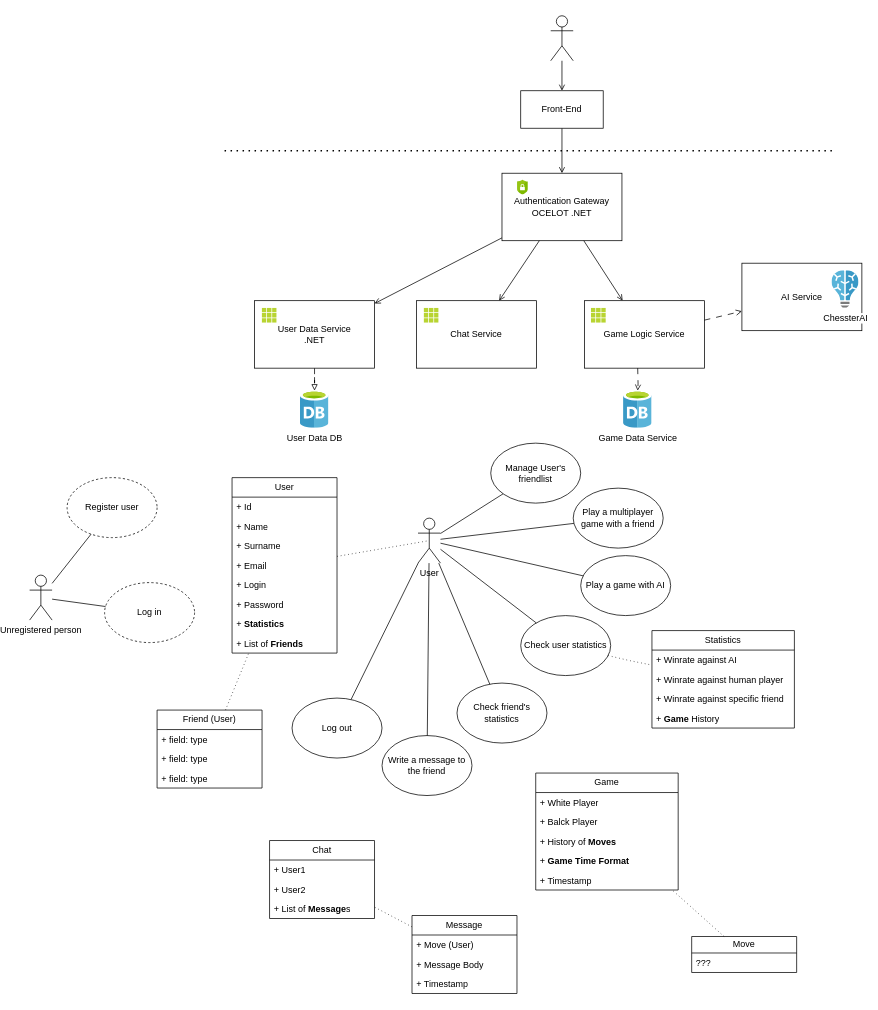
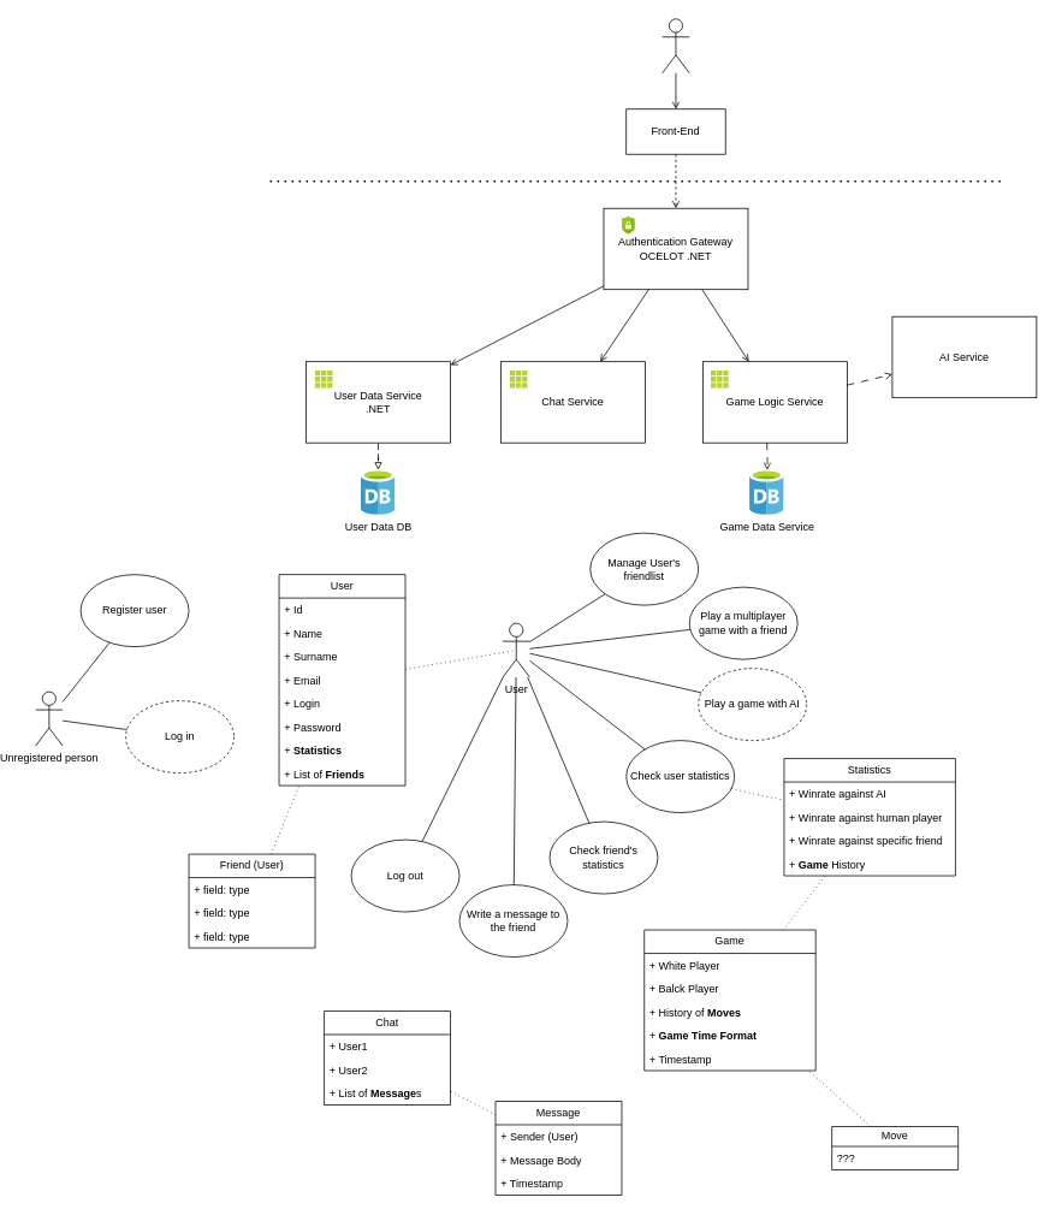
  <mxCell id="0" />
  <mxCell id="1" parent="0" />
  <mxCell id="2" value="" style="edgeStyle=orthogonalEdgeStyle;rounded=0;orthogonalLoop=1;jettySize=auto;html=1;dashed=1;dashPattern=8 8;endArrow=block;endFill=0;" parent="1" source="3" target="21" edge="1"><mxGeometry relative="1" as="geometry" /></mxCell>
  <mxCell id="3" value="User Data Service&lt;br&gt;.NET" style="html=1;whiteSpace=wrap;" parent="1" vertex="1"><mxGeometry x="320" y="400" width="160" height="90" as="geometry" /></mxCell>
  <mxCell id="4" value="" style="edgeStyle=orthogonalEdgeStyle;rounded=0;orthogonalLoop=1;jettySize=auto;html=1;endArrow=open;endFill=0;" parent="1" source="5" target="8" edge="1"><mxGeometry relative="1" as="geometry" /></mxCell>
  <mxCell id="5" value="" style="shape=umlActor;verticalLabelPosition=bottom;verticalAlign=top;html=1;outlineConnect=0;" parent="1" vertex="1"><mxGeometry x="715" y="20" width="30" height="60" as="geometry" /></mxCell>
  <mxCell id="6" value="" style="endArrow=none;dashed=1;html=1;dashPattern=1 3;strokeWidth=2;rounded=0;" parent="1" edge="1"><mxGeometry width="50" height="50" relative="1" as="geometry"><mxPoint x="280" y="200" as="sourcePoint" /><mxPoint x="1090" y="200" as="targetPoint" /></mxGeometry></mxCell>
- <mxCell id="7" value="" style="edgeStyle=orthogonalEdgeStyle;rounded=0;orthogonalLoop=1;jettySize=auto;html=1;endArrow=open;endFill=0;" parent="1" source="8" target="10" edge="1"><mxGeometry relative="1" as="geometry" /></mxCell>
+ <mxCell id="7" value="" style="edgeStyle=orthogonalEdgeStyle;rounded=0;orthogonalLoop=1;jettySize=auto;html=1;endArrow=open;endFill=0;dashed=1;" parent="1" source="8" target="10" edge="1"><mxGeometry relative="1" as="geometry" /></mxCell>
  <mxCell id="8" value="Front-End" style="html=1;whiteSpace=wrap;" parent="1" vertex="1"><mxGeometry x="675" y="120" width="110" height="50" as="geometry" /></mxCell>
  <mxCell id="9" value="" style="group" parent="1" vertex="1" connectable="0"><mxGeometry x="660" y="230" width="160" height="90" as="geometry" /></mxCell>
  <mxCell id="10" value="Authentication Gateway&lt;br&gt;OCELOT .NET" style="html=1;whiteSpace=wrap;" parent="9" vertex="1"><mxGeometry x="-10" width="160" height="90" as="geometry" /></mxCell>
  <mxCell id="11" value="" style="image;sketch=0;aspect=fixed;html=1;points=[];align=center;fontSize=12;image=img/lib/mscae/Security_Center.svg;" parent="9" vertex="1"><mxGeometry x="10.6" y="9" width="14.4" height="20" as="geometry" /></mxCell>
  <mxCell id="12" value="Chat Service" style="html=1;whiteSpace=wrap;" parent="1" vertex="1"><mxGeometry x="536" y="400" width="160" height="90" as="geometry" /></mxCell>
  <mxCell id="13" value="" style="image;sketch=0;aspect=fixed;html=1;points=[];align=center;fontSize=12;image=img/lib/mscae/Grid3x3.svg;" parent="1" vertex="1"><mxGeometry x="546" y="410" width="20" height="20" as="geometry" /></mxCell>
  <mxCell id="14" value="Game Logic Service" style="html=1;whiteSpace=wrap;" parent="1" vertex="1"><mxGeometry x="760" y="400" width="160" height="90" as="geometry" /></mxCell>
  <mxCell id="15" value="" style="image;sketch=0;aspect=fixed;html=1;points=[];align=center;fontSize=12;image=img/lib/mscae/Grid3x3.svg;" parent="1" vertex="1"><mxGeometry x="769" y="410" width="20" height="20" as="geometry" /></mxCell>
  <mxCell id="16" value="" style="rounded=0;orthogonalLoop=1;jettySize=auto;html=1;dashed=1;endArrow=open;endFill=0;dashPattern=8 8;" parent="1" source="14" target="84" edge="1"><mxGeometry relative="1" as="geometry"><mxPoint x="850" y="625" as="sourcePoint" /></mxGeometry></mxCell>
  <mxCell id="17" value="" style="rounded=0;orthogonalLoop=1;jettySize=auto;html=1;endArrow=open;endFill=0;" parent="1" source="10" target="14" edge="1"><mxGeometry relative="1" as="geometry" /></mxCell>
  <mxCell id="18" style="rounded=0;orthogonalLoop=1;jettySize=auto;html=1;endArrow=open;endFill=0;" parent="1" source="10" target="12" edge="1"><mxGeometry relative="1" as="geometry" /></mxCell>
  <mxCell id="19" value="" style="group" parent="1" vertex="1" connectable="0"><mxGeometry x="310" y="390" width="160" height="90" as="geometry" /></mxCell>
  <mxCell id="20" value="" style="image;sketch=0;aspect=fixed;html=1;points=[];align=center;fontSize=12;image=img/lib/mscae/Grid3x3.svg;" parent="19" vertex="1"><mxGeometry x="20" y="20" width="20" height="20" as="geometry" /></mxCell>
  <mxCell id="21" value="User Data DB" style="image;sketch=0;aspect=fixed;html=1;points=[];align=center;fontSize=12;image=img/lib/mscae/Database_General.svg;" parent="1" vertex="1"><mxGeometry x="381" y="520" width="38" height="50" as="geometry" /></mxCell>
  <mxCell id="22" style="rounded=0;orthogonalLoop=1;jettySize=auto;html=1;endArrow=open;endFill=0;" parent="1" source="10" target="3" edge="1"><mxGeometry relative="1" as="geometry" /></mxCell>
  <mxCell id="23" value="User" style="shape=umlActor;verticalLabelPosition=bottom;verticalAlign=top;html=1;outlineConnect=0;" parent="1" vertex="1"><mxGeometry x="538" y="690" width="30" height="60" as="geometry" /></mxCell>
  <mxCell id="24" value="Play a multiplayer game with a friend" style="ellipse;whiteSpace=wrap;html=1;" parent="1" vertex="1"><mxGeometry x="745" y="650" width="120" height="80" as="geometry" /></mxCell>
- <mxCell id="25" value="Play a game with AI" style="ellipse;whiteSpace=wrap;html=1;" parent="1" vertex="1"><mxGeometry x="755" y="740" width="120" height="80" as="geometry" /></mxCell>
+ <mxCell id="25" value="Play a game with AI" style="ellipse;whiteSpace=wrap;html=1;dashed=1;" parent="1" vertex="1"><mxGeometry x="755" y="740" width="120" height="80" as="geometry" /></mxCell>
  <mxCell id="26" value="Check user statistics" style="ellipse;whiteSpace=wrap;html=1;" parent="1" vertex="1"><mxGeometry x="675" y="820" width="120" height="80" as="geometry" /></mxCell>
  <mxCell id="27" value="Check friend's statistics" style="ellipse;whiteSpace=wrap;html=1;" parent="1" vertex="1"><mxGeometry x="590" y="910" width="120" height="80" as="geometry" /></mxCell>
  <mxCell id="28" value="Manage User's friendlist" style="ellipse;whiteSpace=wrap;html=1;" parent="1" vertex="1"><mxGeometry x="635" y="590" width="120" height="80" as="geometry" /></mxCell>
  <mxCell id="29" value="" style="endArrow=none;html=1;rounded=0;endFill=0;" parent="1" source="23" target="28" edge="1"><mxGeometry width="50" height="50" relative="1" as="geometry"><mxPoint x="698" y="850" as="sourcePoint" /><mxPoint x="748" y="800" as="targetPoint" /></mxGeometry></mxCell>
  <mxCell id="30" value="" style="endArrow=none;html=1;rounded=0;endFill=0;" parent="1" source="23" target="24" edge="1"><mxGeometry width="50" height="50" relative="1" as="geometry"><mxPoint x="578" y="725" as="sourcePoint" /><mxPoint x="673" y="697" as="targetPoint" /></mxGeometry></mxCell>
  <mxCell id="31" value="" style="endArrow=none;html=1;rounded=0;endFill=0;" parent="1" source="23" target="25" edge="1"><mxGeometry width="50" height="50" relative="1" as="geometry"><mxPoint x="578" y="725" as="sourcePoint" /><mxPoint x="673" y="697" as="targetPoint" /></mxGeometry></mxCell>
  <mxCell id="32" value="" style="endArrow=none;html=1;rounded=0;endFill=0;" parent="1" source="23" target="26" edge="1"><mxGeometry width="50" height="50" relative="1" as="geometry"><mxPoint x="578" y="735" as="sourcePoint" /><mxPoint x="780" y="802" as="targetPoint" /></mxGeometry></mxCell>
  <mxCell id="33" value="" style="endArrow=none;html=1;rounded=0;endFill=0;" parent="1" source="23" target="27" edge="1"><mxGeometry width="50" height="50" relative="1" as="geometry"><mxPoint x="578" y="747" as="sourcePoint" /><mxPoint x="747" y="936" as="targetPoint" /></mxGeometry></mxCell>
  <mxCell id="34" value="" style="endArrow=none;html=1;rounded=0;dashed=1;dashPattern=1 4;" parent="1" source="26" target="45" edge="1"><mxGeometry width="50" height="50" relative="1" as="geometry"><mxPoint x="660" y="970" as="sourcePoint" /><mxPoint x="696" y="936.106" as="targetPoint" /><Array as="points"><mxPoint x="820" y="880" /></Array></mxGeometry></mxCell>
  <mxCell id="35" value="User" style="swimlane;fontStyle=0;childLayout=stackLayout;horizontal=1;startSize=26;fillColor=none;horizontalStack=0;resizeParent=1;resizeParentMax=0;resizeLast=0;collapsible=1;marginBottom=0;whiteSpace=wrap;html=1;" parent="1" vertex="1"><mxGeometry x="290" y="636" width="140" height="234" as="geometry" /></mxCell>
  <mxCell id="36" value="+ Id" style="text;strokeColor=none;fillColor=none;align=left;verticalAlign=top;spacingLeft=4;spacingRight=4;overflow=hidden;rotatable=0;points=[[0,0.5],[1,0.5]];portConstraint=eastwest;whiteSpace=wrap;html=1;" parent="35" vertex="1"><mxGeometry y="26" width="140" height="26" as="geometry" /></mxCell>
  <mxCell id="37" value="+ Name" style="text;strokeColor=none;fillColor=none;align=left;verticalAlign=top;spacingLeft=4;spacingRight=4;overflow=hidden;rotatable=0;points=[[0,0.5],[1,0.5]];portConstraint=eastwest;whiteSpace=wrap;html=1;" parent="35" vertex="1"><mxGeometry y="52" width="140" height="26" as="geometry" /></mxCell>
  <mxCell id="38" value="+ Surname" style="text;strokeColor=none;fillColor=none;align=left;verticalAlign=top;spacingLeft=4;spacingRight=4;overflow=hidden;rotatable=0;points=[[0,0.5],[1,0.5]];portConstraint=eastwest;whiteSpace=wrap;html=1;" parent="35" vertex="1"><mxGeometry y="78" width="140" height="26" as="geometry" /></mxCell>
  <mxCell id="39" value="+ Email" style="text;strokeColor=none;fillColor=none;align=left;verticalAlign=top;spacingLeft=4;spacingRight=4;overflow=hidden;rotatable=0;points=[[0,0.5],[1,0.5]];portConstraint=eastwest;whiteSpace=wrap;html=1;" parent="35" vertex="1"><mxGeometry y="104" width="140" height="26" as="geometry" /></mxCell>
  <mxCell id="40" value="+ Login" style="text;strokeColor=none;fillColor=none;align=left;verticalAlign=top;spacingLeft=4;spacingRight=4;overflow=hidden;rotatable=0;points=[[0,0.5],[1,0.5]];portConstraint=eastwest;whiteSpace=wrap;html=1;" parent="35" vertex="1"><mxGeometry y="130" width="140" height="26" as="geometry" /></mxCell>
  <mxCell id="41" value="+ Password" style="text;strokeColor=none;fillColor=none;align=left;verticalAlign=top;spacingLeft=4;spacingRight=4;overflow=hidden;rotatable=0;points=[[0,0.5],[1,0.5]];portConstraint=eastwest;whiteSpace=wrap;html=1;" parent="35" vertex="1"><mxGeometry y="156" width="140" height="26" as="geometry" /></mxCell>
  <mxCell id="42" value="+ &lt;b&gt;Statistics&lt;/b&gt;" style="text;strokeColor=none;fillColor=none;align=left;verticalAlign=top;spacingLeft=4;spacingRight=4;overflow=hidden;rotatable=0;points=[[0,0.5],[1,0.5]];portConstraint=eastwest;whiteSpace=wrap;html=1;" parent="35" vertex="1"><mxGeometry y="182" width="140" height="26" as="geometry" /></mxCell>
  <mxCell id="43" value="+&lt;b&gt; &lt;/b&gt;List of &lt;b&gt;Friends&lt;/b&gt;" style="text;strokeColor=none;fillColor=none;align=left;verticalAlign=top;spacingLeft=4;spacingRight=4;overflow=hidden;rotatable=0;points=[[0,0.5],[1,0.5]];portConstraint=eastwest;whiteSpace=wrap;html=1;" parent="35" vertex="1"><mxGeometry y="208" width="140" height="26" as="geometry" /></mxCell>
+ <mxCell id="44" value="" style="rounded=0;orthogonalLoop=1;jettySize=auto;html=1;dashed=1;dashPattern=1 4;endArrow=none;endFill=0;" parent="1" source="45" target="51" edge="1"><mxGeometry relative="1" as="geometry" /></mxCell>
  <mxCell id="45" value="Statistics" style="swimlane;fontStyle=0;childLayout=stackLayout;horizontal=1;startSize=26;fillColor=none;horizontalStack=0;resizeParent=1;resizeParentMax=0;resizeLast=0;collapsible=1;marginBottom=0;whiteSpace=wrap;html=1;" parent="1" vertex="1"><mxGeometry x="850" y="840" width="190" height="130" as="geometry" /></mxCell>
  <mxCell id="46" value="+ Winrate against AI" style="text;strokeColor=none;fillColor=none;align=left;verticalAlign=top;spacingLeft=4;spacingRight=4;overflow=hidden;rotatable=0;points=[[0,0.5],[1,0.5]];portConstraint=eastwest;whiteSpace=wrap;html=1;" parent="45" vertex="1"><mxGeometry y="26" width="190" height="26" as="geometry" /></mxCell>
  <mxCell id="47" value="+ Winrate against human player" style="text;strokeColor=none;fillColor=none;align=left;verticalAlign=top;spacingLeft=4;spacingRight=4;overflow=hidden;rotatable=0;points=[[0,0.5],[1,0.5]];portConstraint=eastwest;whiteSpace=wrap;html=1;" parent="45" vertex="1"><mxGeometry y="52" width="190" height="26" as="geometry" /></mxCell>
  <mxCell id="48" value="+ Winrate against specific friend" style="text;strokeColor=none;fillColor=none;align=left;verticalAlign=top;spacingLeft=4;spacingRight=4;overflow=hidden;rotatable=0;points=[[0,0.5],[1,0.5]];portConstraint=eastwest;whiteSpace=wrap;html=1;" parent="45" vertex="1"><mxGeometry y="78" width="190" height="26" as="geometry" /></mxCell>
  <mxCell id="49" value="+ &lt;b&gt;Game&amp;nbsp;&lt;/b&gt;History" style="text;strokeColor=none;fillColor=none;align=left;verticalAlign=top;spacingLeft=4;spacingRight=4;overflow=hidden;rotatable=0;points=[[0,0.5],[1,0.5]];portConstraint=eastwest;whiteSpace=wrap;html=1;" parent="45" vertex="1"><mxGeometry y="104" width="190" height="26" as="geometry" /></mxCell>
  <mxCell id="50" value="" style="endArrow=none;html=1;rounded=0;dashed=1;dashPattern=1 4;entryX=0.5;entryY=0.5;entryDx=0;entryDy=0;entryPerimeter=0;" parent="1" source="35" target="23" edge="1"><mxGeometry width="50" height="50" relative="1" as="geometry"><mxPoint x="480" y="870" as="sourcePoint" /><mxPoint x="579" y="896" as="targetPoint" /></mxGeometry></mxCell>
  <mxCell id="51" value="Game" style="swimlane;fontStyle=0;childLayout=stackLayout;horizontal=1;startSize=26;fillColor=none;horizontalStack=0;resizeParent=1;resizeParentMax=0;resizeLast=0;collapsible=1;marginBottom=0;whiteSpace=wrap;html=1;" parent="1" vertex="1"><mxGeometry x="695" y="1030" width="190" height="156" as="geometry" /></mxCell>
  <mxCell id="52" value="+ White Player" style="text;strokeColor=none;fillColor=none;align=left;verticalAlign=top;spacingLeft=4;spacingRight=4;overflow=hidden;rotatable=0;points=[[0,0.5],[1,0.5]];portConstraint=eastwest;whiteSpace=wrap;html=1;" parent="51" vertex="1"><mxGeometry y="26" width="190" height="26" as="geometry" /></mxCell>
  <mxCell id="53" value="+ Balck Player" style="text;strokeColor=none;fillColor=none;align=left;verticalAlign=top;spacingLeft=4;spacingRight=4;overflow=hidden;rotatable=0;points=[[0,0.5],[1,0.5]];portConstraint=eastwest;whiteSpace=wrap;html=1;" parent="51" vertex="1"><mxGeometry y="52" width="190" height="26" as="geometry" /></mxCell>
  <mxCell id="54" value="+&lt;b&gt;&amp;nbsp;&lt;/b&gt;History of&amp;nbsp;&lt;b&gt;Moves&amp;nbsp;&lt;/b&gt;" style="text;strokeColor=none;fillColor=none;align=left;verticalAlign=top;spacingLeft=4;spacingRight=4;overflow=hidden;rotatable=0;points=[[0,0.5],[1,0.5]];portConstraint=eastwest;whiteSpace=wrap;html=1;" parent="51" vertex="1"><mxGeometry y="78" width="190" height="26" as="geometry" /></mxCell>
  <mxCell id="55" value="+ &lt;b&gt;Game Time Format&lt;/b&gt;" style="text;strokeColor=none;fillColor=none;align=left;verticalAlign=top;spacingLeft=4;spacingRight=4;overflow=hidden;rotatable=0;points=[[0,0.5],[1,0.5]];portConstraint=eastwest;whiteSpace=wrap;html=1;" parent="51" vertex="1"><mxGeometry y="104" width="190" height="26" as="geometry" /></mxCell>
  <mxCell id="56" value="+ Timestamp" style="text;strokeColor=none;fillColor=none;align=left;verticalAlign=top;spacingLeft=4;spacingRight=4;overflow=hidden;rotatable=0;points=[[0,0.5],[1,0.5]];portConstraint=eastwest;whiteSpace=wrap;html=1;" parent="51" vertex="1"><mxGeometry y="130" width="190" height="26" as="geometry" /></mxCell>
  <mxCell id="57" value="Write a message to the friend" style="ellipse;whiteSpace=wrap;html=1;" parent="1" vertex="1"><mxGeometry x="490" y="980" width="120" height="80" as="geometry" /></mxCell>
  <mxCell id="58" value="" style="endArrow=none;html=1;rounded=0;endFill=0;" parent="1" source="23" target="57" edge="1"><mxGeometry width="50" height="50" relative="1" as="geometry"><mxPoint x="519" y="790" as="sourcePoint" /><mxPoint x="587" y="951" as="targetPoint" /></mxGeometry></mxCell>
  <mxCell id="59" value="Move" style="swimlane;fontStyle=0;childLayout=stackLayout;horizontal=1;startSize=22;fillColor=none;horizontalStack=0;resizeParent=1;resizeParentMax=0;resizeLast=0;collapsible=1;marginBottom=0;whiteSpace=wrap;html=1;" parent="1" vertex="1"><mxGeometry x="903" y="1248" width="140" height="48" as="geometry" /></mxCell>
  <mxCell id="60" value="???" style="text;strokeColor=none;fillColor=none;align=left;verticalAlign=top;spacingLeft=4;spacingRight=4;overflow=hidden;rotatable=0;points=[[0,0.5],[1,0.5]];portConstraint=eastwest;whiteSpace=wrap;html=1;" parent="59" vertex="1"><mxGeometry y="22" width="140" height="26" as="geometry" /></mxCell>
  <mxCell id="61" value="Friend (User)" style="swimlane;fontStyle=0;childLayout=stackLayout;horizontal=1;startSize=26;fillColor=none;horizontalStack=0;resizeParent=1;resizeParentMax=0;resizeLast=0;collapsible=1;marginBottom=0;whiteSpace=wrap;html=1;" parent="1" vertex="1"><mxGeometry x="190" y="946" width="140" height="104" as="geometry" /></mxCell>
  <mxCell id="62" value="+ field: type" style="text;strokeColor=none;fillColor=none;align=left;verticalAlign=top;spacingLeft=4;spacingRight=4;overflow=hidden;rotatable=0;points=[[0,0.5],[1,0.5]];portConstraint=eastwest;whiteSpace=wrap;html=1;" parent="61" vertex="1"><mxGeometry y="26" width="140" height="26" as="geometry" /></mxCell>
  <mxCell id="63" value="+ field: type" style="text;strokeColor=none;fillColor=none;align=left;verticalAlign=top;spacingLeft=4;spacingRight=4;overflow=hidden;rotatable=0;points=[[0,0.5],[1,0.5]];portConstraint=eastwest;whiteSpace=wrap;html=1;" parent="61" vertex="1"><mxGeometry y="52" width="140" height="26" as="geometry" /></mxCell>
  <mxCell id="64" value="+ field: type" style="text;strokeColor=none;fillColor=none;align=left;verticalAlign=top;spacingLeft=4;spacingRight=4;overflow=hidden;rotatable=0;points=[[0,0.5],[1,0.5]];portConstraint=eastwest;whiteSpace=wrap;html=1;" parent="61" vertex="1"><mxGeometry y="78" width="140" height="26" as="geometry" /></mxCell>
  <mxCell id="65" value="" style="endArrow=none;html=1;rounded=0;dashed=1;dashPattern=1 4;" parent="1" source="61" target="35" edge="1"><mxGeometry width="50" height="50" relative="1" as="geometry"><mxPoint x="356" y="926" as="sourcePoint" /><mxPoint x="419" y="910" as="targetPoint" /></mxGeometry></mxCell>
  <mxCell id="66" value="" style="rounded=0;orthogonalLoop=1;jettySize=auto;html=1;dashed=1;dashPattern=1 4;endArrow=none;endFill=0;" parent="1" source="59" target="51" edge="1"><mxGeometry relative="1" as="geometry"><mxPoint x="905" y="980" as="sourcePoint" /><mxPoint x="860" y="1040" as="targetPoint" /></mxGeometry></mxCell>
  <mxCell id="67" value="Chat" style="swimlane;fontStyle=0;childLayout=stackLayout;horizontal=1;startSize=26;fillColor=none;horizontalStack=0;resizeParent=1;resizeParentMax=0;resizeLast=0;collapsible=1;marginBottom=0;whiteSpace=wrap;html=1;" parent="1" vertex="1"><mxGeometry x="340" y="1120" width="140" height="104" as="geometry" /></mxCell>
  <mxCell id="68" value="+ User1" style="text;strokeColor=none;fillColor=none;align=left;verticalAlign=top;spacingLeft=4;spacingRight=4;overflow=hidden;rotatable=0;points=[[0,0.5],[1,0.5]];portConstraint=eastwest;whiteSpace=wrap;html=1;" parent="67" vertex="1"><mxGeometry y="26" width="140" height="26" as="geometry" /></mxCell>
  <mxCell id="69" value="+ User2" style="text;strokeColor=none;fillColor=none;align=left;verticalAlign=top;spacingLeft=4;spacingRight=4;overflow=hidden;rotatable=0;points=[[0,0.5],[1,0.5]];portConstraint=eastwest;whiteSpace=wrap;html=1;" parent="67" vertex="1"><mxGeometry y="52" width="140" height="26" as="geometry" /></mxCell>
  <mxCell id="70" value="+ List of &lt;b&gt;Message&lt;/b&gt;s" style="text;strokeColor=none;fillColor=none;align=left;verticalAlign=top;spacingLeft=4;spacingRight=4;overflow=hidden;rotatable=0;points=[[0,0.5],[1,0.5]];portConstraint=eastwest;whiteSpace=wrap;html=1;" parent="67" vertex="1"><mxGeometry y="78" width="140" height="26" as="geometry" /></mxCell>
  <mxCell id="71" value="Message" style="swimlane;fontStyle=0;childLayout=stackLayout;horizontal=1;startSize=26;fillColor=none;horizontalStack=0;resizeParent=1;resizeParentMax=0;resizeLast=0;collapsible=1;marginBottom=0;whiteSpace=wrap;html=1;" parent="1" vertex="1"><mxGeometry x="530" y="1220" width="140" height="104" as="geometry" /></mxCell>
- <mxCell id="72" value="+ Move (User)" style="text;strokeColor=none;fillColor=none;align=left;verticalAlign=top;spacingLeft=4;spacingRight=4;overflow=hidden;rotatable=0;points=[[0,0.5],[1,0.5]];portConstraint=eastwest;whiteSpace=wrap;html=1;" parent="71" vertex="1"><mxGeometry y="26" width="140" height="26" as="geometry" /></mxCell>
+ <mxCell id="72" value="+ Sender (User)" style="text;strokeColor=none;fillColor=none;align=left;verticalAlign=top;spacingLeft=4;spacingRight=4;overflow=hidden;rotatable=0;points=[[0,0.5],[1,0.5]];portConstraint=eastwest;whiteSpace=wrap;html=1;" parent="71" vertex="1"><mxGeometry y="26" width="140" height="26" as="geometry" /></mxCell>
  <mxCell id="73" value="+ Message Body" style="text;strokeColor=none;fillColor=none;align=left;verticalAlign=top;spacingLeft=4;spacingRight=4;overflow=hidden;rotatable=0;points=[[0,0.5],[1,0.5]];portConstraint=eastwest;whiteSpace=wrap;html=1;" parent="71" vertex="1"><mxGeometry y="52" width="140" height="26" as="geometry" /></mxCell>
  <mxCell id="74" value="+ Timestamp" style="text;strokeColor=none;fillColor=none;align=left;verticalAlign=top;spacingLeft=4;spacingRight=4;overflow=hidden;rotatable=0;points=[[0,0.5],[1,0.5]];portConstraint=eastwest;whiteSpace=wrap;html=1;" parent="71" vertex="1"><mxGeometry y="78" width="140" height="26" as="geometry" /></mxCell>
  <mxCell id="75" value="" style="endArrow=none;html=1;rounded=0;dashed=1;dashPattern=1 4;" parent="1" source="71" target="67" edge="1"><mxGeometry width="50" height="50" relative="1" as="geometry"><mxPoint x="514" y="1220" as="sourcePoint" /><mxPoint x="536" y="1144" as="targetPoint" /></mxGeometry></mxCell>
  <mxCell id="76" value="Unregistered person" style="shape=umlActor;verticalLabelPosition=bottom;verticalAlign=top;html=1;outlineConnect=0;" parent="1" vertex="1"><mxGeometry x="20" y="766" width="30" height="60" as="geometry" /></mxCell>
- <mxCell id="77" value="Register user" style="ellipse;whiteSpace=wrap;html=1;dashed=1;" parent="1" vertex="1"><mxGeometry x="70" y="636" width="120" height="80" as="geometry" /></mxCell>
+ <mxCell id="77" value="Register user" style="ellipse;whiteSpace=wrap;html=1;" parent="1" vertex="1"><mxGeometry x="70" y="636" width="120" height="80" as="geometry" /></mxCell>
  <mxCell id="78" value="Log in" style="ellipse;whiteSpace=wrap;html=1;dashed=1;" parent="1" vertex="1"><mxGeometry x="120" y="776" width="120" height="80" as="geometry" /></mxCell>
  <mxCell id="79" value="" style="endArrow=none;html=1;rounded=0;endFill=0;" parent="1" source="76" target="77" edge="1"><mxGeometry width="50" height="50" relative="1" as="geometry"><mxPoint x="-40" y="758" as="sourcePoint" /><mxPoint x="44" y="706" as="targetPoint" /></mxGeometry></mxCell>
  <mxCell id="80" value="" style="endArrow=none;html=1;rounded=0;endFill=0;" parent="1" source="76" target="78" edge="1"><mxGeometry width="50" height="50" relative="1" as="geometry"><mxPoint x="60" y="787" as="sourcePoint" /><mxPoint x="112" y="721" as="targetPoint" /></mxGeometry></mxCell>
  <mxCell id="81" value="Log out" style="ellipse;whiteSpace=wrap;html=1;" parent="1" vertex="1"><mxGeometry x="370" y="930" width="120" height="80" as="geometry" /></mxCell>
  <mxCell id="82" value="" style="endArrow=none;html=1;rounded=0;endFill=0;" parent="1" source="23" target="81" edge="1"><mxGeometry width="50" height="50" relative="1" as="geometry"><mxPoint x="563" y="760" as="sourcePoint" /><mxPoint x="560" y="990" as="targetPoint" /></mxGeometry></mxCell>
  <mxCell id="83" value="" style="group" parent="1" vertex="1" connectable="0"><mxGeometry x="930" y="330" width="160" height="90" as="geometry" /></mxCell>
  <mxCell id="84" value="AI Service" style="html=1;whiteSpace=wrap;" parent="83" vertex="1"><mxGeometry x="40" y="20" width="160" height="90" as="geometry" /></mxCell>
- <mxCell id="85" value="ChessterAI" style="image;sketch=0;aspect=fixed;html=1;points=[];align=center;fontSize=12;image=img/lib/mscae/Batch_AI.svg;" parent="1" vertex="1"><mxGeometry x="1090" y="360" width="36" height="50" as="geometry" /></mxCell>
  <mxCell id="86" value="" style="edgeStyle=orthogonalEdgeStyle;rounded=0;orthogonalLoop=1;jettySize=auto;html=1;dashed=1;dashPattern=8 8;endArrow=open;endFill=0;" parent="1" target="87" edge="1"><mxGeometry relative="1" as="geometry"><mxPoint x="831" y="490" as="sourcePoint" /></mxGeometry></mxCell>
  <mxCell id="87" value="Game Data Service" style="image;sketch=0;aspect=fixed;html=1;points=[];align=center;fontSize=12;image=img/lib/mscae/Database_General.svg;" parent="1" vertex="1"><mxGeometry x="812" y="520" width="38" height="50" as="geometry" /></mxCell>
